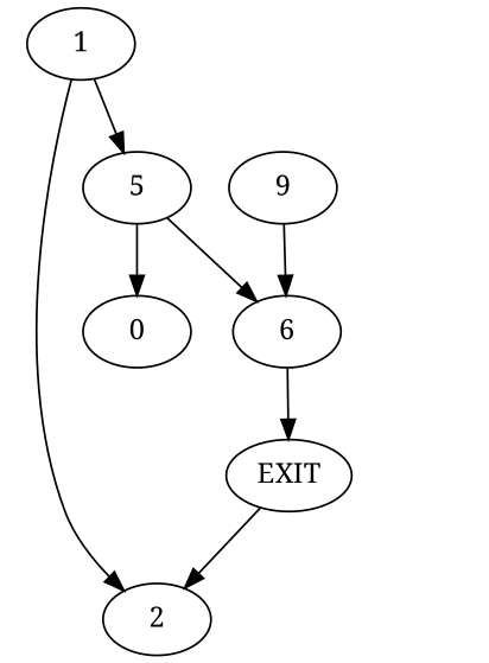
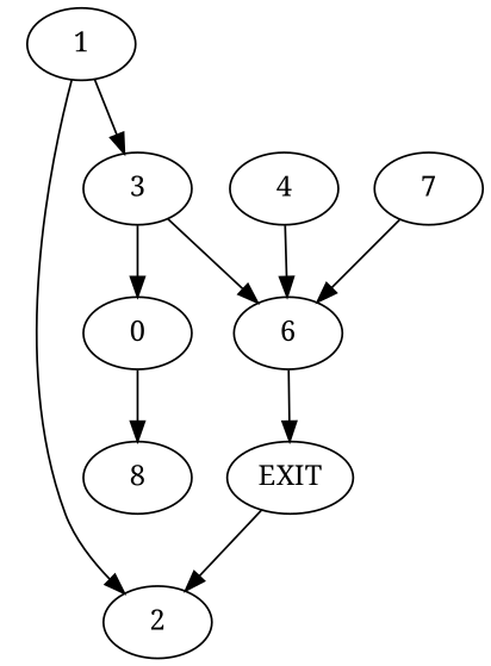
  digraph {
    fontname="Noto Serif"
    node [fontname="Noto Serif"]
    edge [fontname="Noto Serif"]
    1
    2
-   3 [label=5]
+   3
    n4 [label=EXIT]
    n5 [label=0]
    6
-   4 [label=9]
+   4
+   8
+   7
    1 -> 2
    1 -> 3
    3 -> n5
    3 -> 6
    n4 -> 2
+   n5 -> 8
    6 -> n4
    4 -> 6
+   7 -> 6
  }
